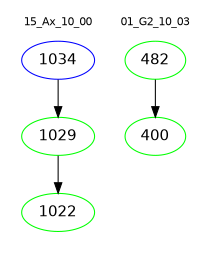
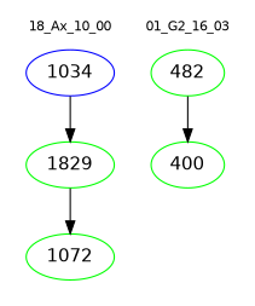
  digraph {
    fontname="DejaVu Sans"
    node [color=green fontname="DejaVu Sans"]
    edge [color=black fontname="DejaVu Sans"]
    n1 [color=blue label=1034]
-   n2 [label=1029]
-   n3 [label=1022]
+   n2 [label=1829]
+   n3 [label=1072]
    n4 [label=482]
    n5 [label=400]
    subgraph cluster_1 {
      color=white
      fontsize=10
-     label="15_Ax_10_00"
+     label="18_Ax_10_00"
      n1
      n2
      n3
    }
    subgraph cluster_2 {
      color=white
      fontsize=10
-     label="01_G2_10_03"
+     label="01_G2_16_03"
      n4
      n5
    }
    n1 -> n2
    n2 -> n3
    n4 -> n5
  }
